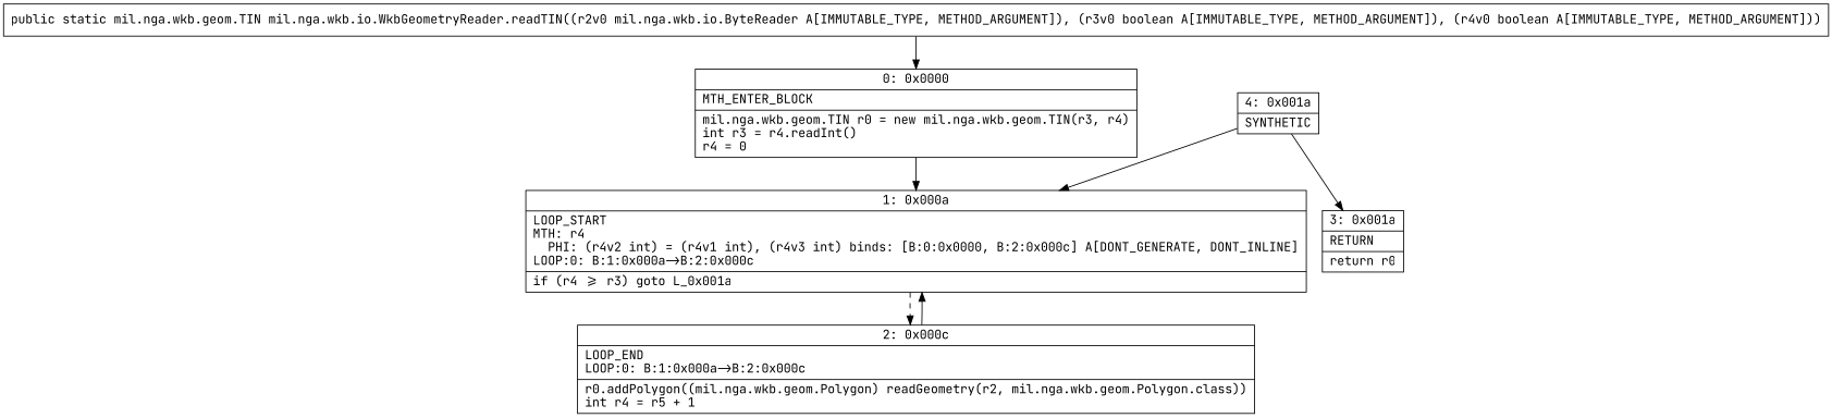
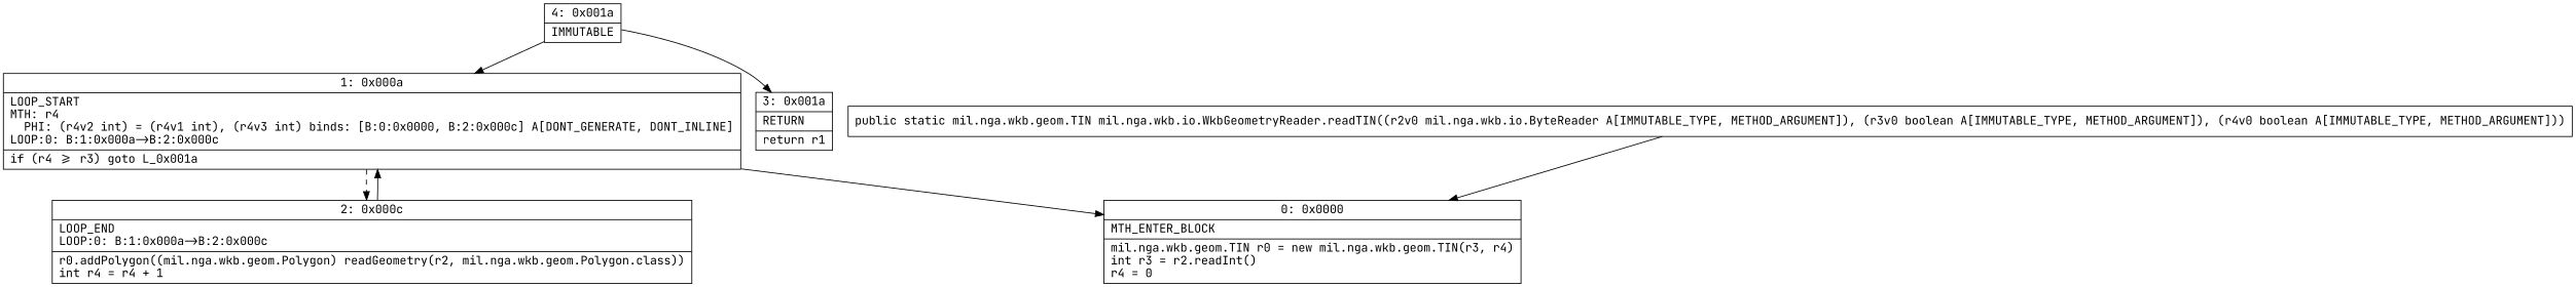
  digraph {
    fontname="JetBrains Mono"
    node [fontname="JetBrains Mono" shape=record]
    edge [fontname="JetBrains Mono"]
-   n1 [label="{0\:\ 0x0000|MTH_ENTER_BLOCK\l|mil.nga.wkb.geom.TIN r0 = new mil.nga.wkb.geom.TIN(r3, r4)\lint r3 = r4.readInt()\lr4 = 0\l}"]
+   n1 [label="{0\:\ 0x0000|MTH_ENTER_BLOCK\l|mil.nga.wkb.geom.TIN r0 = new mil.nga.wkb.geom.TIN(r3, r4)\lint r3 = r2.readInt()\lr4 = 0\l}"]
    n2 [label="{1\:\ 0x000a|LOOP_START\lMTH: r4 \l  PHI: (r4v2 int) = (r4v1 int), (r4v3 int) binds: [B:0:0x0000, B:2:0x000c] A[DONT_GENERATE, DONT_INLINE]\lLOOP:0: B:1:0x000a\-\>B:2:0x000c\l|if (r4 \>= r3) goto L_0x001a\l}"]
-   n3 [label="{2\:\ 0x000c|LOOP_END\lLOOP:0: B:1:0x000a\-\>B:2:0x000c\l|r0.addPolygon((mil.nga.wkb.geom.Polygon) readGeometry(r2, mil.nga.wkb.geom.Polygon.class))\lint r4 = r5 + 1\l}"]
-   n4 [label="{4\:\ 0x001a|SYNTHETIC\l}"]
-   n5 [label="{3\:\ 0x001a|RETURN\l|return r0\l}"]
+   n3 [label="{2\:\ 0x000c|LOOP_END\lLOOP:0: B:1:0x000a\-\>B:2:0x000c\l|r0.addPolygon((mil.nga.wkb.geom.Polygon) readGeometry(r2, mil.nga.wkb.geom.Polygon.class))\lint r4 = r4 + 1\l}"]
+   n4 [label="{4\:\ 0x001a|IMMUTABLE\l}"]
+   n5 [label="{3\:\ 0x001a|RETURN\l|return r1\l}"]
    n6 [label="{public static mil.nga.wkb.geom.TIN mil.nga.wkb.io.WkbGeometryReader.readTIN((r2v0 mil.nga.wkb.io.ByteReader A[IMMUTABLE_TYPE, METHOD_ARGUMENT]), (r3v0 boolean A[IMMUTABLE_TYPE, METHOD_ARGUMENT]), (r4v0 boolean A[IMMUTABLE_TYPE, METHOD_ARGUMENT])) }"]
-   n1 -> n2
+   n2 -> n1
    n2 -> n3 [style=dashed]
    n3 -> n2
    n4 -> n2
    n4 -> n5
    n6 -> n1
  }
